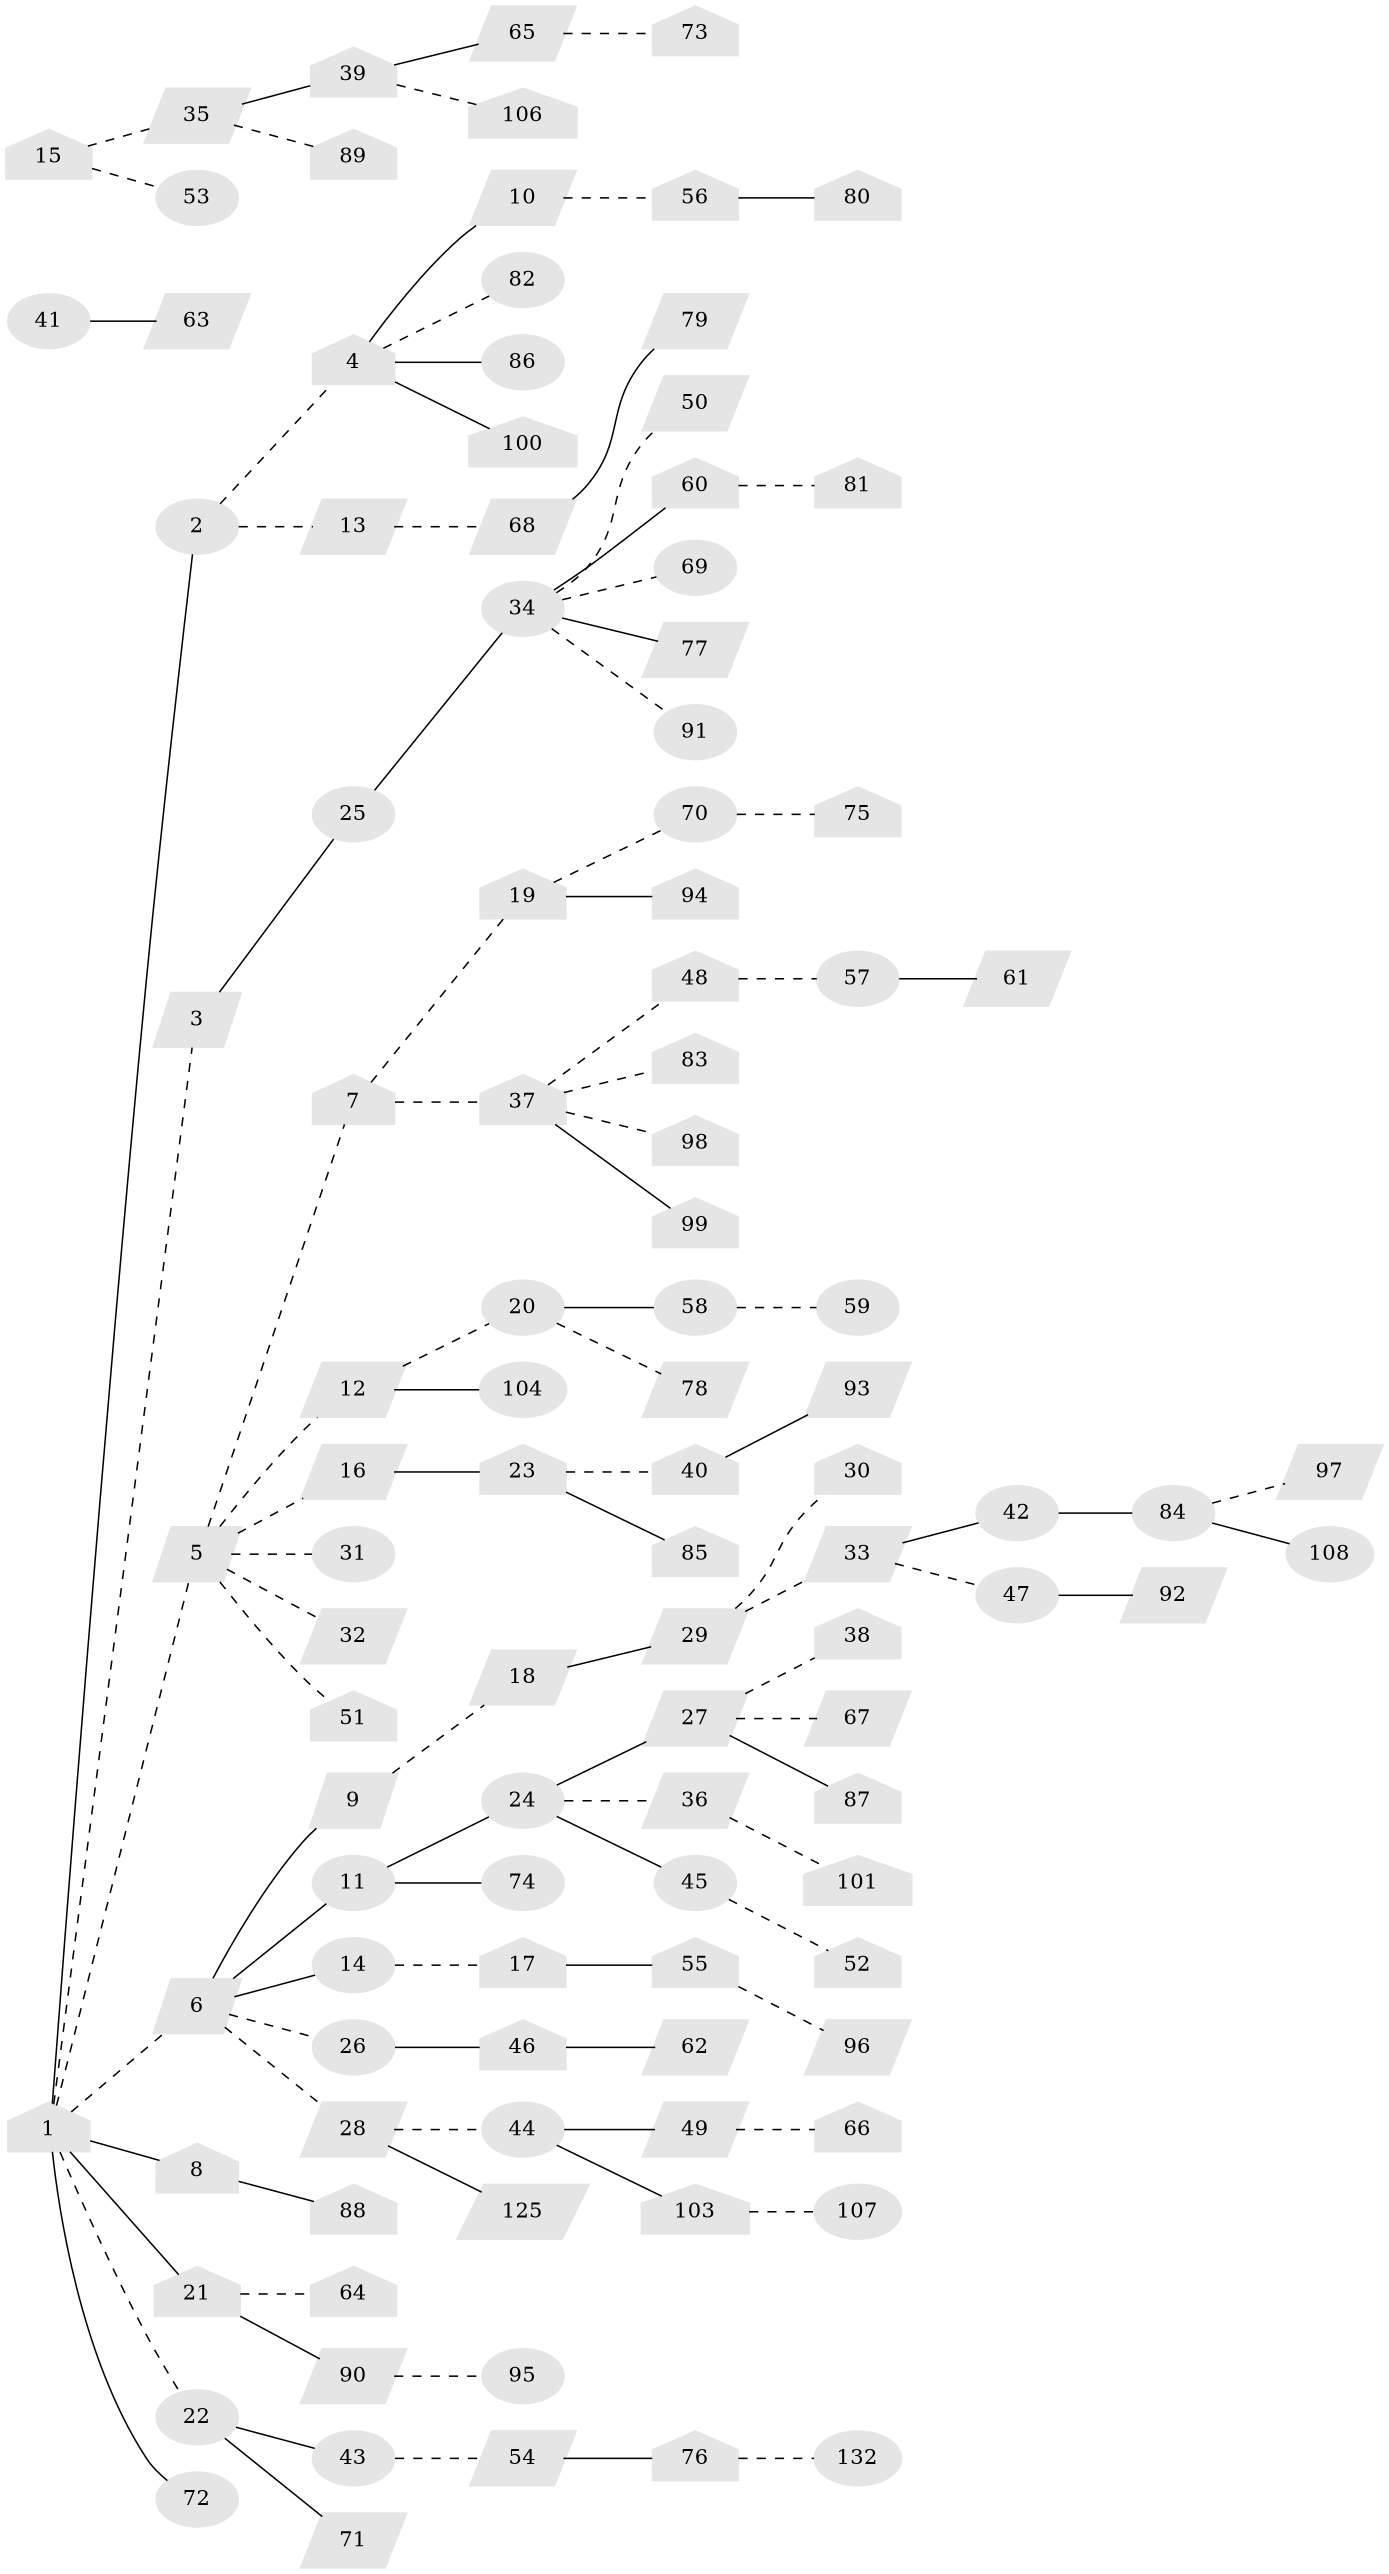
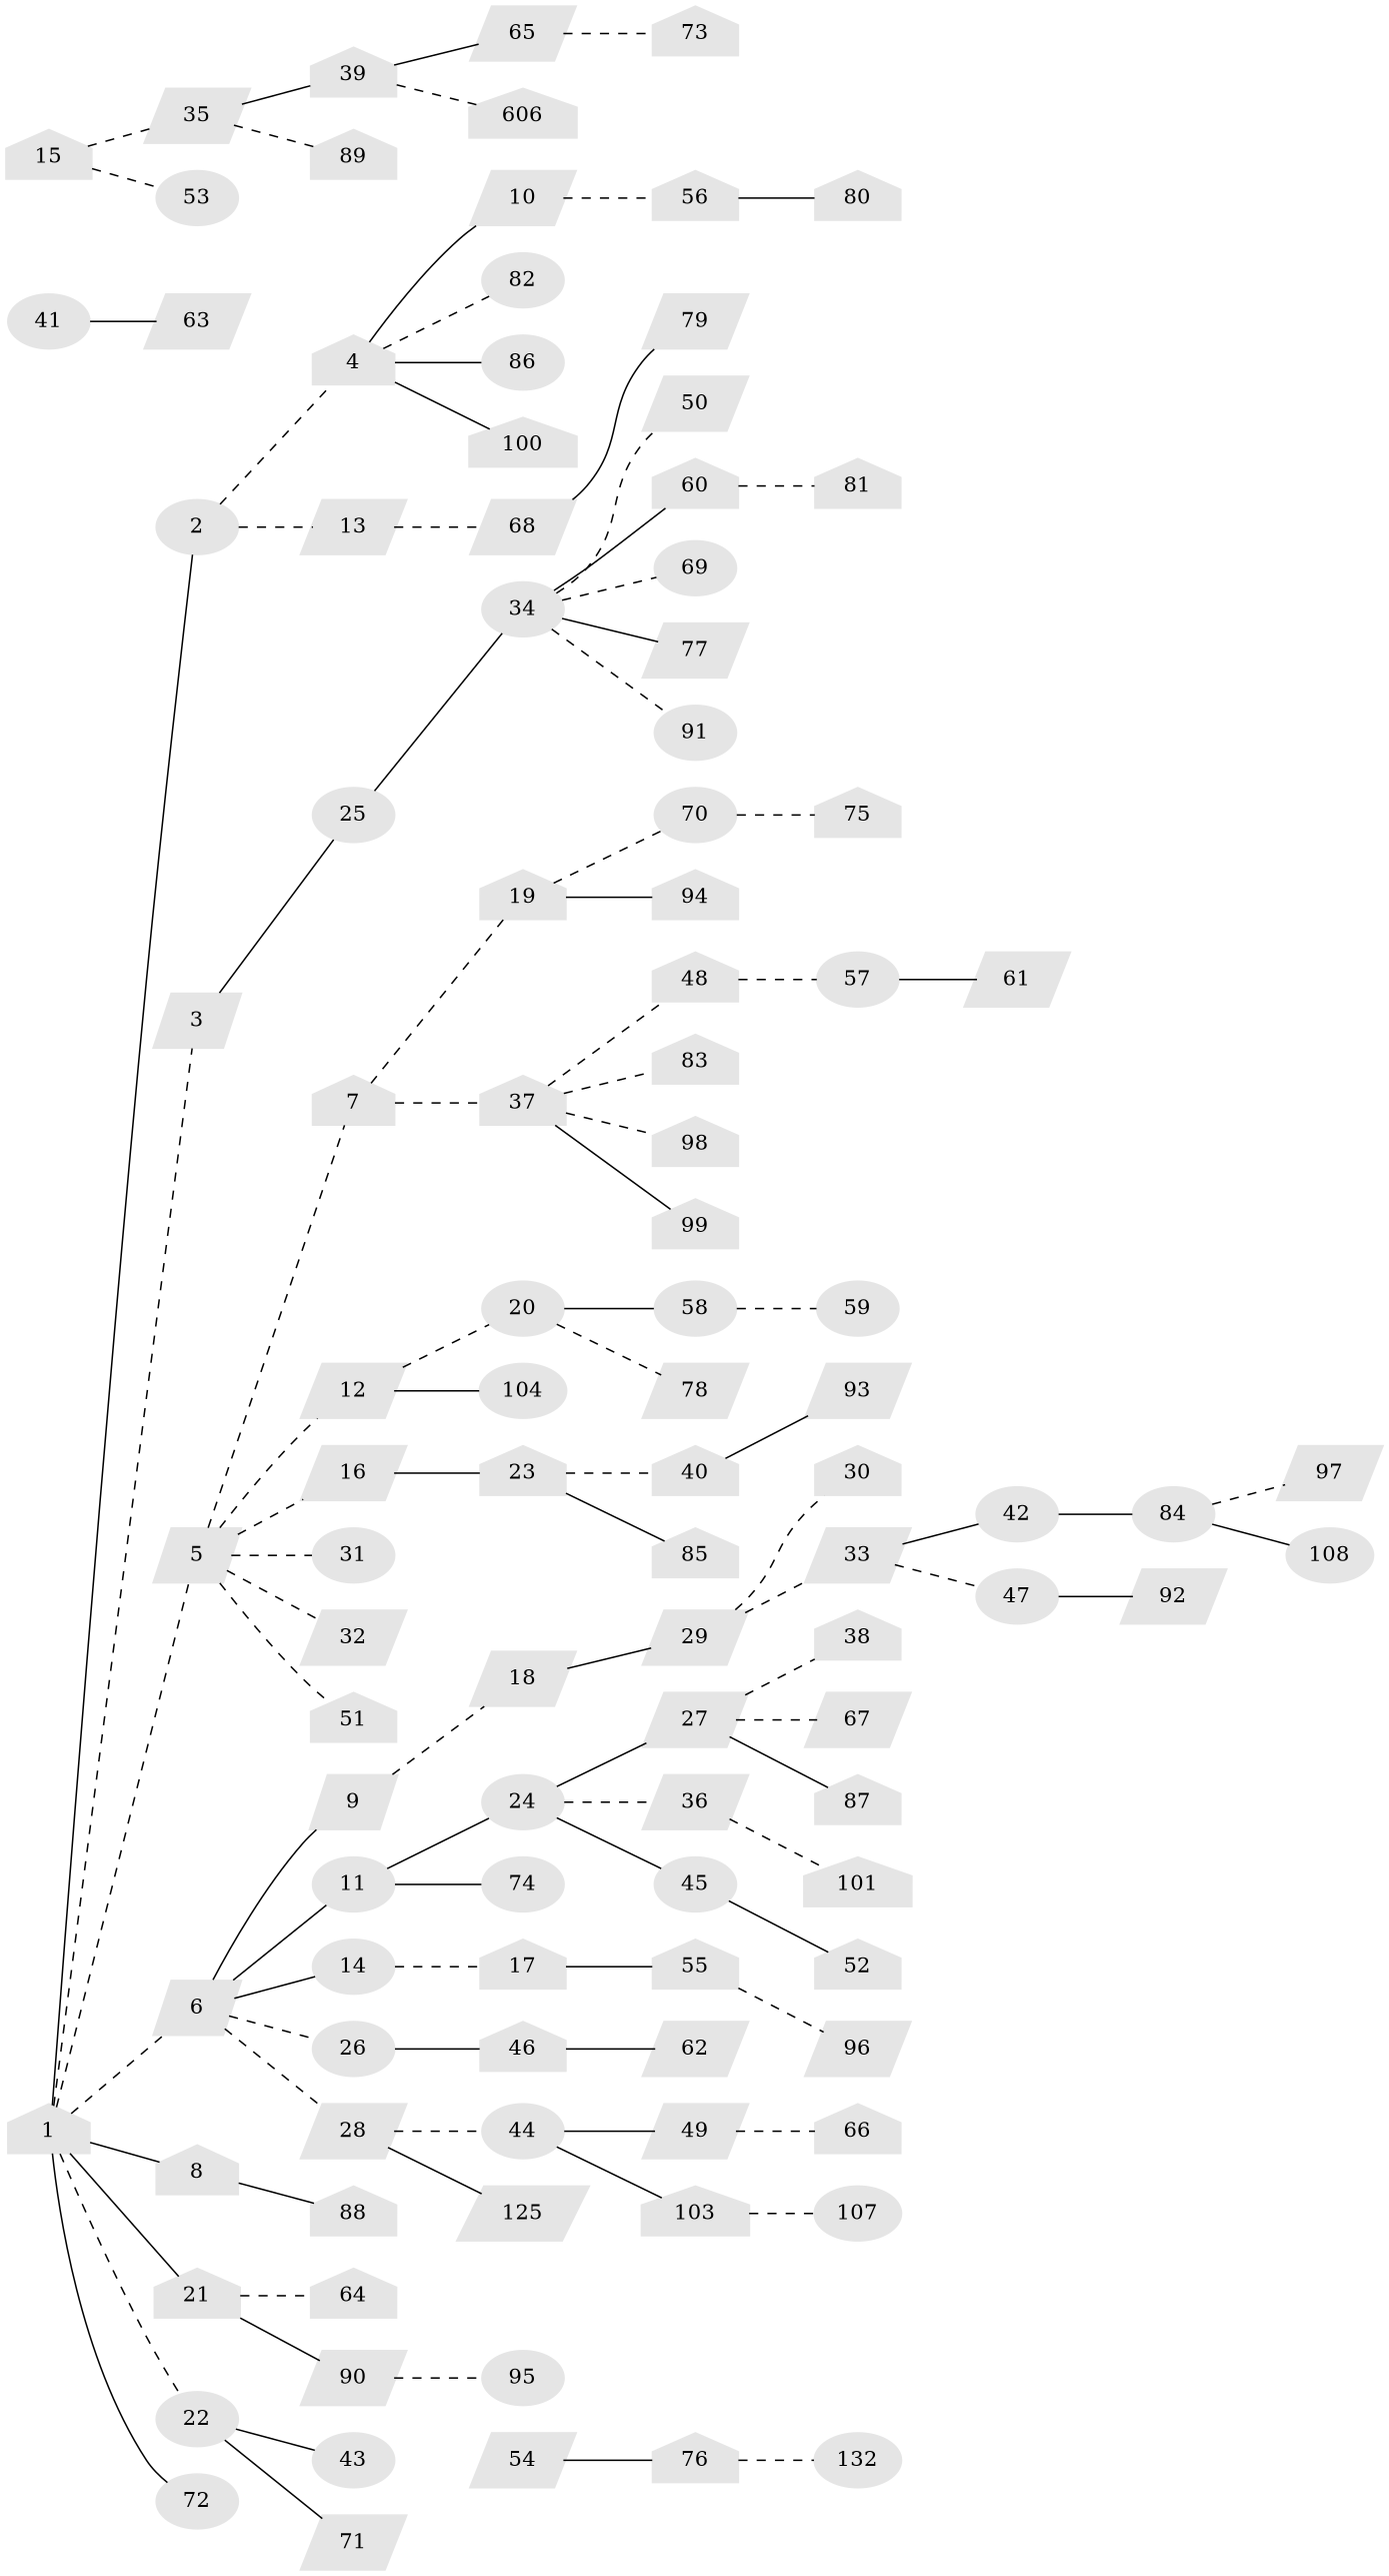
  graph {
    rankdir=LR
    node [color=gray90 shape=house style=filled]
    edge [style=dashed]
    2 [shape=ellipse]
    1
    3 [shape=parallelogram]
    5 [shape=parallelogram]
    6 [shape=parallelogram]
    8
    21
    22 [shape=ellipse]
    72 [shape=ellipse]
    4
    13 [shape=parallelogram]
    25 [shape=ellipse]
    7
    12 [shape=parallelogram]
    16 [shape=parallelogram]
    31 [shape=ellipse]
    32 [shape=parallelogram]
    51
    9 [shape=parallelogram]
    11 [shape=ellipse]
    14 [shape=ellipse]
    26 [shape=ellipse]
    28 [shape=parallelogram]
    88
    64
    90 [shape=parallelogram]
    43 [shape=ellipse]
    71 [shape=parallelogram]
    10 [shape=parallelogram]
    82 [shape=ellipse]
    86 [shape=ellipse]
    100
    68 [shape=parallelogram]
    41 [shape=ellipse]
    63 [shape=parallelogram]
    34 [shape=ellipse]
    56
    19
    37
    20 [shape=ellipse]
    104 [shape=ellipse]
    23
    18 [shape=parallelogram]
    24 [shape=ellipse]
    74 [shape=ellipse]
    17
    46
    44 [shape=ellipse]
    n49 [label=125 shape=parallelogram]
    70 [shape=ellipse]
    94
    48
    83
    98
    99
    35 [shape=parallelogram]
    15
    53 [shape=ellipse]
    29 [shape=parallelogram]
    80
    27 [shape=parallelogram]
    36 [shape=parallelogram]
    45 [shape=ellipse]
    58 [shape=ellipse]
    78 [shape=parallelogram]
    79 [shape=parallelogram]
    55
    39
    89
    40
    85
    96 [shape=parallelogram]
    30
    33 [shape=parallelogram]
    75
    59 [shape=ellipse]
    95 [shape=ellipse]
    54 [shape=parallelogram]
    93 [shape=parallelogram]
    38
    67 [shape=parallelogram]
    87
    101
    52
    50 [shape=parallelogram]
    60
    69 [shape=ellipse]
    77 [shape=parallelogram]
    91 [shape=ellipse]
    62 [shape=parallelogram]
    49 [shape=parallelogram]
    103
    42 [shape=ellipse]
    47 [shape=ellipse]
    84 [shape=ellipse]
    92 [shape=parallelogram]
    81
    65 [shape=parallelogram]
-   106
+   106 [label=606]
    57 [shape=ellipse]
    73
    97 [shape=parallelogram]
    108 [shape=ellipse]
    76
    66
    107 [shape=ellipse]
    61 [shape=parallelogram]
    n108 [label=132 shape=ellipse]
    2 -- 4
    2 -- 13
    1 -- 2 [style=solid]
    1 -- 3
    1 -- 5
    1 -- 6
    1 -- 8 [style=solid]
    1 -- 21 [style=solid]
    1 -- 22
    1 -- 72 [style=solid]
    3 -- 25 [style=solid]
    5 -- 7
    5 -- 12
    5 -- 16
    5 -- 31
    5 -- 32
    5 -- 51
    6 -- 9 [style=solid]
    6 -- 11 [style=solid]
    6 -- 14 [style=solid]
    6 -- 26
    6 -- 28
    8 -- 88 [style=solid]
    21 -- 64
    21 -- 90 [style=solid]
    22 -- 43 [style=solid]
    22 -- 71 [style=solid]
    4 -- 10 [style=solid]
    4 -- 82
    4 -- 86 [style=solid]
    4 -- 100 [style=solid]
    13 -- 68
    25 -- 34 [style=solid]
    7 -- 19
    7 -- 37
    12 -- 20
    12 -- 104 [style=solid]
    16 -- 23 [style=solid]
    9 -- 18
    11 -- 24 [style=solid]
    11 -- 74 [style=solid]
    14 -- 17
    26 -- 46 [style=solid]
    28 -- 44
    28 -- n49 [style=solid]
    90 -- 95
-   43 -- 54
    10 -- 56
    68 -- 79 [style=solid]
    41 -- 63 [style=solid]
    34 -- 50
    34 -- 60 [style=solid]
    34 -- 69
    34 -- 77 [style=solid]
    34 -- 91
    56 -- 80 [style=solid]
    19 -- 70
    19 -- 94 [style=solid]
    37 -- 48
    37 -- 83
    37 -- 98
    37 -- 99 [style=solid]
    20 -- 58 [style=solid]
    20 -- 78
    23 -- 40
    23 -- 85 [style=solid]
    18 -- 29 [style=solid]
    24 -- 27 [style=solid]
    24 -- 36
    24 -- 45 [style=solid]
    17 -- 55 [style=solid]
    46 -- 62 [style=solid]
    44 -- 49 [style=solid]
    44 -- 103 [style=solid]
    70 -- 75
    48 -- 57
    35 -- 39 [style=solid]
    35 -- 89
    15 -- 35
    15 -- 53
    29 -- 30
    29 -- 33
    27 -- 38
    27 -- 67
    27 -- 87 [style=solid]
    36 -- 101
-   45 -- 52
+   45 -- 52 [style=solid]
    58 -- 59
    55 -- 96
    39 -- 65 [style=solid]
    39 -- 106
    40 -- 93 [style=solid]
    33 -- 42 [style=solid]
    33 -- 47
    54 -- 76 [style=solid]
    60 -- 81
    49 -- 66
    103 -- 107
    42 -- 84 [style=solid]
    47 -- 92 [style=solid]
    84 -- 97
    84 -- 108 [style=solid]
    65 -- 73
    57 -- 61 [style=solid]
    76 -- n108
  }
